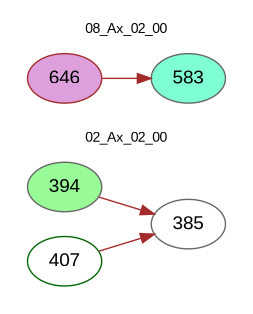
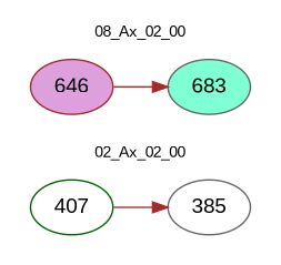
  digraph {
    fontname="Liberation Sans"
    rankdir=LR
    node [color=gray40 fillcolor=white fontname="Liberation Sans" style=filled]
    edge [color=brown fontname="Liberation Sans"]
-   n1 [fillcolor=palegreen label=394]
    n2 [label=385]
    n3 [color=darkgreen label=407]
    n4 [color=brown fillcolor=plum label=646]
-   n5 [fillcolor=aquamarine label=583]
+   n5 [fillcolor=aquamarine label=683]
    subgraph cluster_1 {
      color=white
      fontsize=10
      label="02_Ax_02_00"
-     n1
      n2
      n3
    }
    subgraph cluster_2 {
      color=white
      fontsize=10
      label="08_Ax_02_00"
      n4
      n5
    }
-   n1 -> n2
    n3 -> n2
    n4 -> n5
  }
